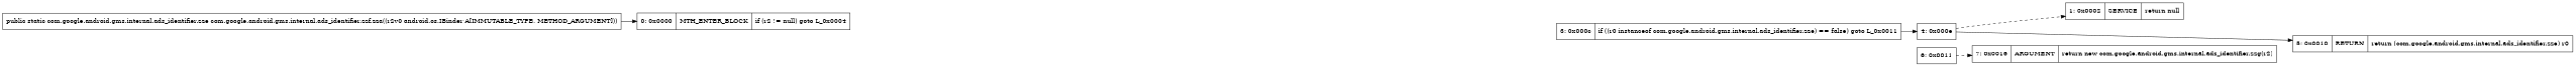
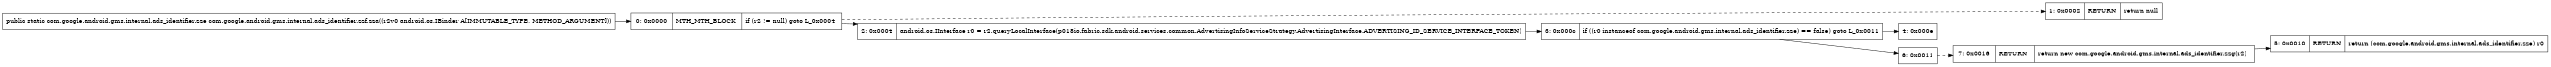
  digraph {
    rankdir=LR
    node [shape=record]
-   n1 [label="{0\:\ 0x0000|MTH_ENTER_BLOCK\l|if (r2 != null) goto L_0x0004\l}"]
-   n2 [label="{1\:\ 0x0002|SERVICE\l|return null\l}"]
+   n1 [label="{0\:\ 0x0000|MTH_MTH_BLOCK\l|if (r2 != null) goto L_0x0004\l}"]
+   n2 [label="{1\:\ 0x0002|RETURN\l|return null\l}"]
+   n3 [label="{2\:\ 0x0004|android.os.IInterface r0 = r2.queryLocalInterface(p018io.fabric.sdk.android.services.common.AdvertisingInfoServiceStrategy.AdvertisingInterface.ADVERTISING_ID_SERVICE_INTERFACE_TOKEN)\l}"]
    n4 [label="{3\:\ 0x000c|if ((r0 instanceof com.google.android.gms.internal.ads_identifier.zze) == false) goto L_0x0011\l}"]
    n5 [label="{4\:\ 0x000e}"]
    n6 [label="{6\:\ 0x0011}"]
    n7 [label="{5\:\ 0x0010|RETURN\l|return (com.google.android.gms.internal.ads_identifier.zze) r0\l}"]
-   n8 [label="{7\:\ 0x0016|ARGUMENT\l|return new com.google.android.gms.internal.ads_identifier.zzg(r2)\l}"]
+   n8 [label="{7\:\ 0x0016|RETURN\l|return new com.google.android.gms.internal.ads_identifier.zzg(r2)\l}"]
    n9 [label="{public static com.google.android.gms.internal.ads_identifier.zze com.google.android.gms.internal.ads_identifier.zzf.zza((r2v0 android.os.IBinder A[IMMUTABLE_TYPE, METHOD_ARGUMENT])) }"]
-   n5 -> n2 [style=dashed]
+   n1 -> n2 [style=dashed]
+   n1 -> n3
+   n3 -> n4
    n4 -> n5 [style=solid]
-   n5 -> n7
+   n4 -> n6
+   n8 -> n7
    n6 -> n8 [style=dashed]
    n9 -> n1
  }
